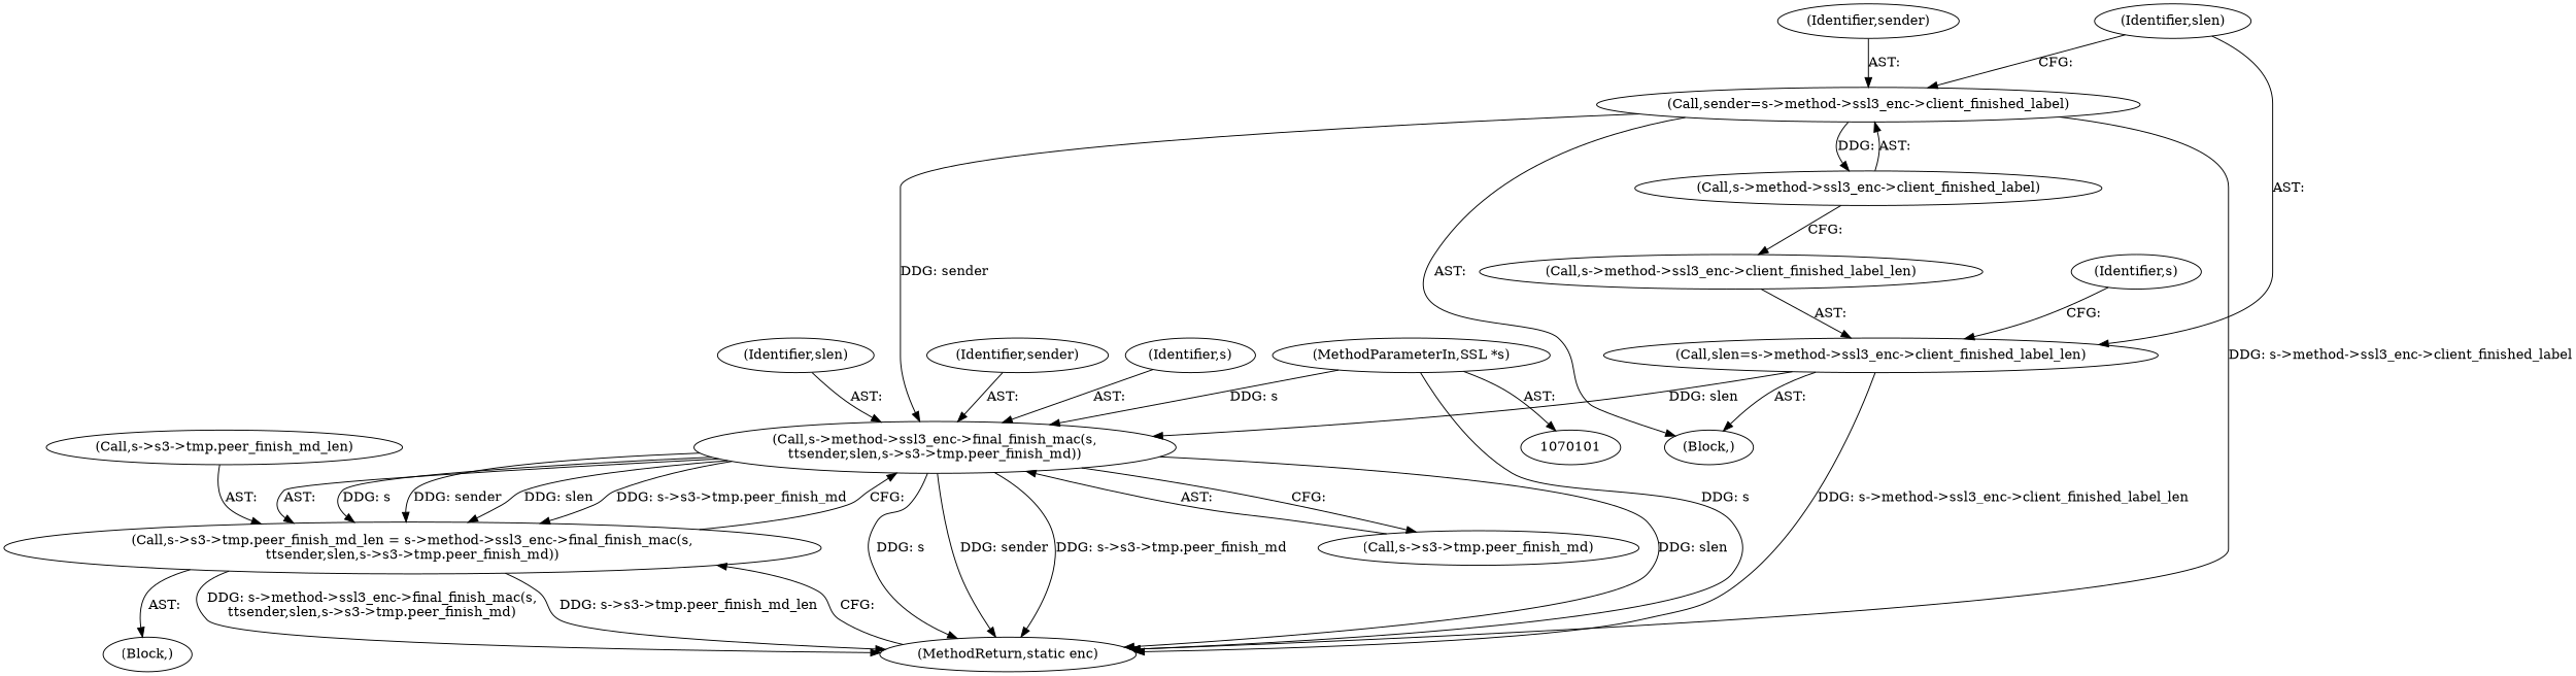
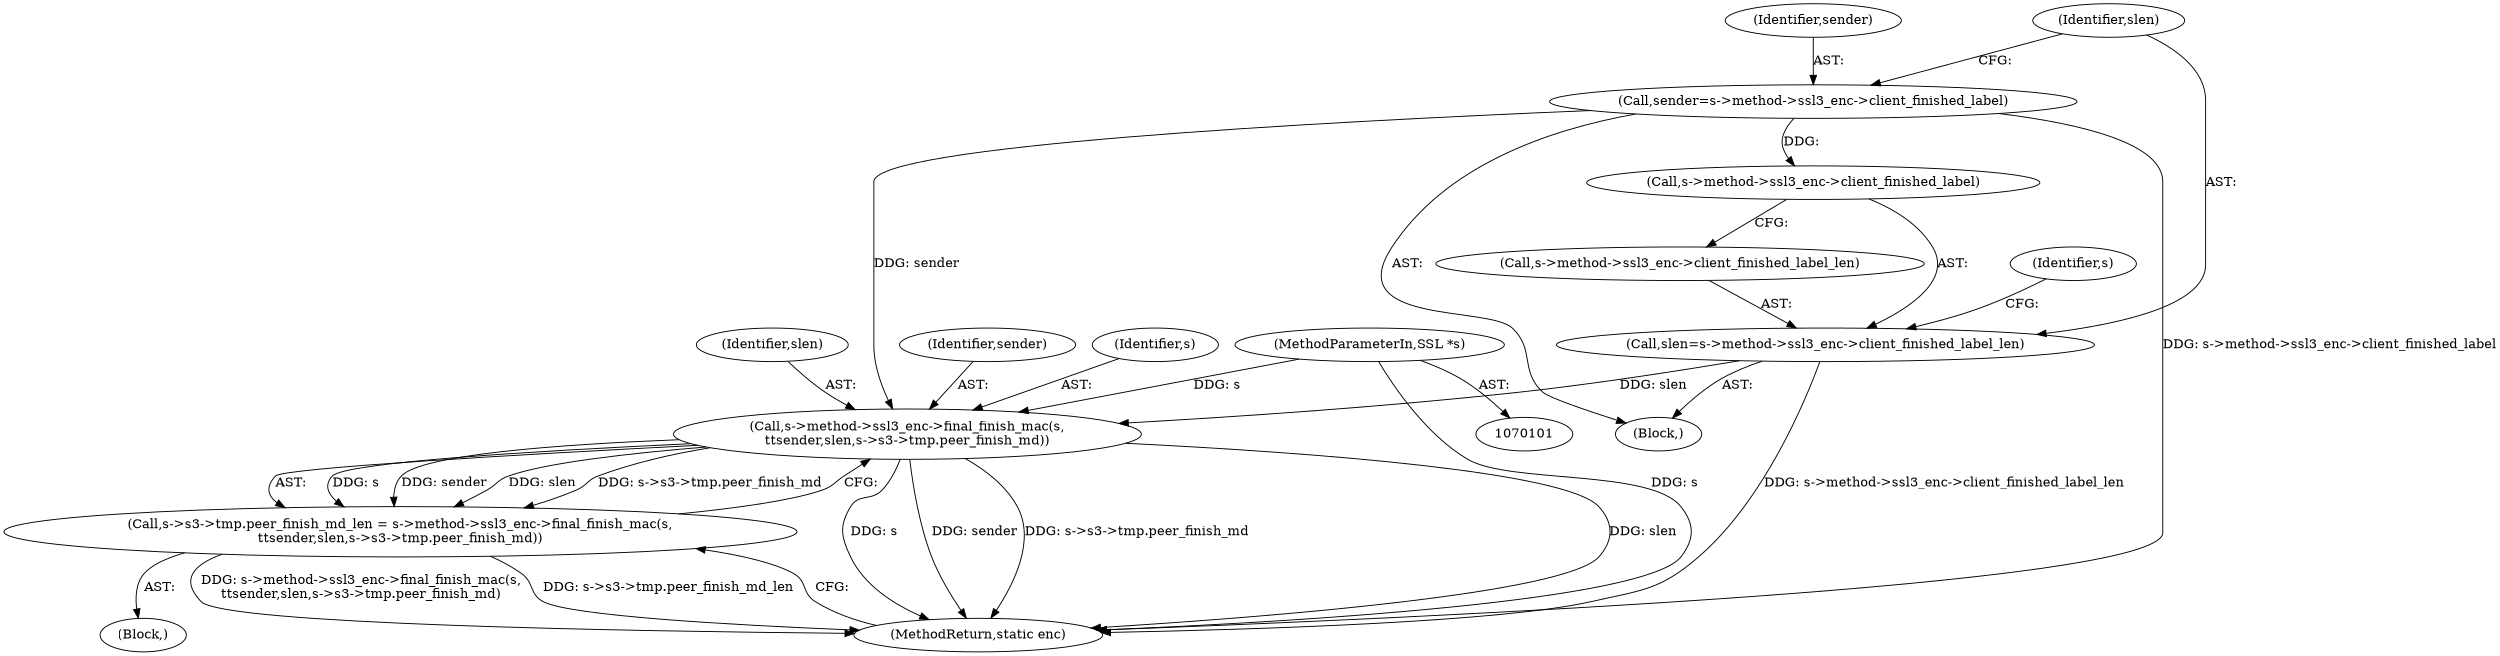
  digraph {
    n1 [label="(Call,s->method->ssl3_enc->final_finish_mac(s,\n\t\tsender,slen,s->s3->tmp.peer_finish_md))"]
    n2 [label="(Call,s->s3->tmp.peer_finish_md_len = s->method->ssl3_enc->final_finish_mac(s,\n\t\tsender,slen,s->s3->tmp.peer_finish_md))"]
    n3 [label="(MethodReturn,static enc)"]
-   n4 [label="(Call,s->s3->tmp.peer_finish_md)"]
    n5 [label="(Block,)"]
    n6 [label="(MethodParameterIn,SSL *s)"]
    n7 [label=1070101]
    n8 [label="(Call,sender=s->method->ssl3_enc->client_finished_label)"]
    n9 [label="(Call,s->method->ssl3_enc->client_finished_label)"]
    n10 [label="(Block,)"]
    n11 [label="(Call,s->method->ssl3_enc->client_finished_label_len)"]
    n12 [label="(Call,slen=s->method->ssl3_enc->client_finished_label_len)"]
    n13 [label="(Identifier,sender)"]
    n14 [label="(Identifier,s)"]
-   n15 [label="(Call,s->s3->tmp.peer_finish_md_len)"]
    n16 [label="(Identifier,slen)"]
    n17 [label="(Identifier,sender)"]
    n18 [label="(Identifier,s)"]
    n19 [label="(Identifier,slen)"]
    n1 -> n2 [label="AST: "]
    n1 -> n2 [label="DDG: s"]
    n1 -> n2 [label="DDG: sender"]
    n1 -> n2 [label="DDG: slen"]
    n1 -> n2 [label="DDG: s->s3->tmp.peer_finish_md"]
    n1 -> n3 [label="DDG: s"]
    n1 -> n3 [label="DDG: sender"]
    n1 -> n3 [label="DDG: s->s3->tmp.peer_finish_md"]
    n1 -> n3 [label="DDG: slen"]
-   n1 -> n4 [label="CFG: "]
    n2 -> n1 [label="CFG: "]
    n2 -> n3 [label="DDG: s->method->ssl3_enc->final_finish_mac(s,\n\t\tsender,slen,s->s3->tmp.peer_finish_md)"]
    n2 -> n3 [label="DDG: s->s3->tmp.peer_finish_md_len"]
    n2 -> n5 [label="AST: "]
    n3 -> n2 [label="CFG: "]
-   n4 -> n1 [label="AST: "]
    n6 -> n1 [label="DDG: s"]
    n6 -> n3 [label="DDG: s"]
    n6 -> n7 [label="AST: "]
    n8 -> n1 [label="DDG: sender"]
    n8 -> n3 [label="DDG: s->method->ssl3_enc->client_finished_label"]
    n8 -> n9 [label="DDG: "]
    n8 -> n10 [label="AST: "]
-   n9 -> n8 [label="AST: "]
+   n9 -> n12 [label="AST: "]
    n9 -> n11 [label="CFG: "]
    n11 -> n12 [label="AST: "]
    n12 -> n1 [label="DDG: slen"]
    n12 -> n3 [label="DDG: s->method->ssl3_enc->client_finished_label_len"]
    n12 -> n10 [label="AST: "]
    n13 -> n8 [label="AST: "]
    n14 -> n12 [label="CFG: "]
-   n15 -> n2 [label="AST: "]
    n16 -> n1 [label="AST: "]
    n17 -> n1 [label="AST: "]
    n18 -> n1 [label="AST: "]
    n19 -> n8 [label="CFG: "]
    n19 -> n12 [label="AST: "]
  }
